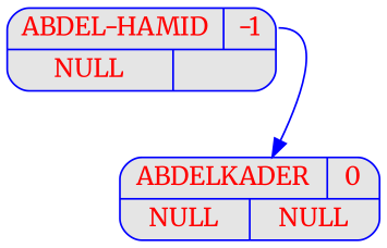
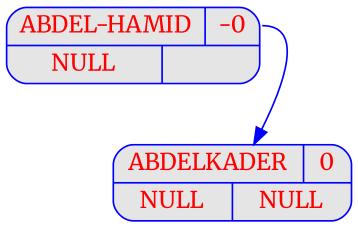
  digraph {
    fontname=Merriweather
    node [color=blue fillcolor=grey90 fontcolor=red fontname=Merriweather fontsize=14 shape=record style="rounded, filled"]
-   n1 [label="{{<g> ABDEL-HAMID | <d> -1 }| { <g> NULL | <d> }}" width=2]
+   n1 [label="{{<g> ABDEL-HAMID | <d> -0 }| { <g> NULL | <d> }}" width=2]
    n2 [label="{{<g> ABDELKADER | <d> 0 }| { <g> NULL | <d> NULL}}" width=2]
    n1 -> n2 [color=blue tailport=d fontname=Merriweather]
  }
